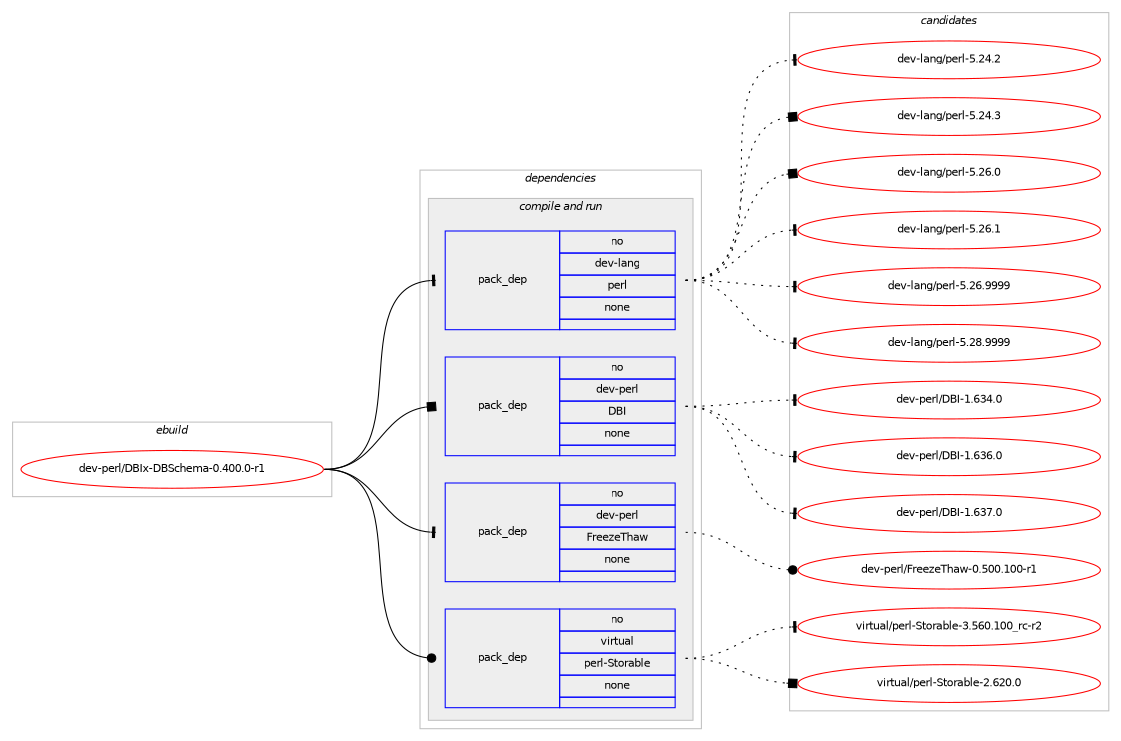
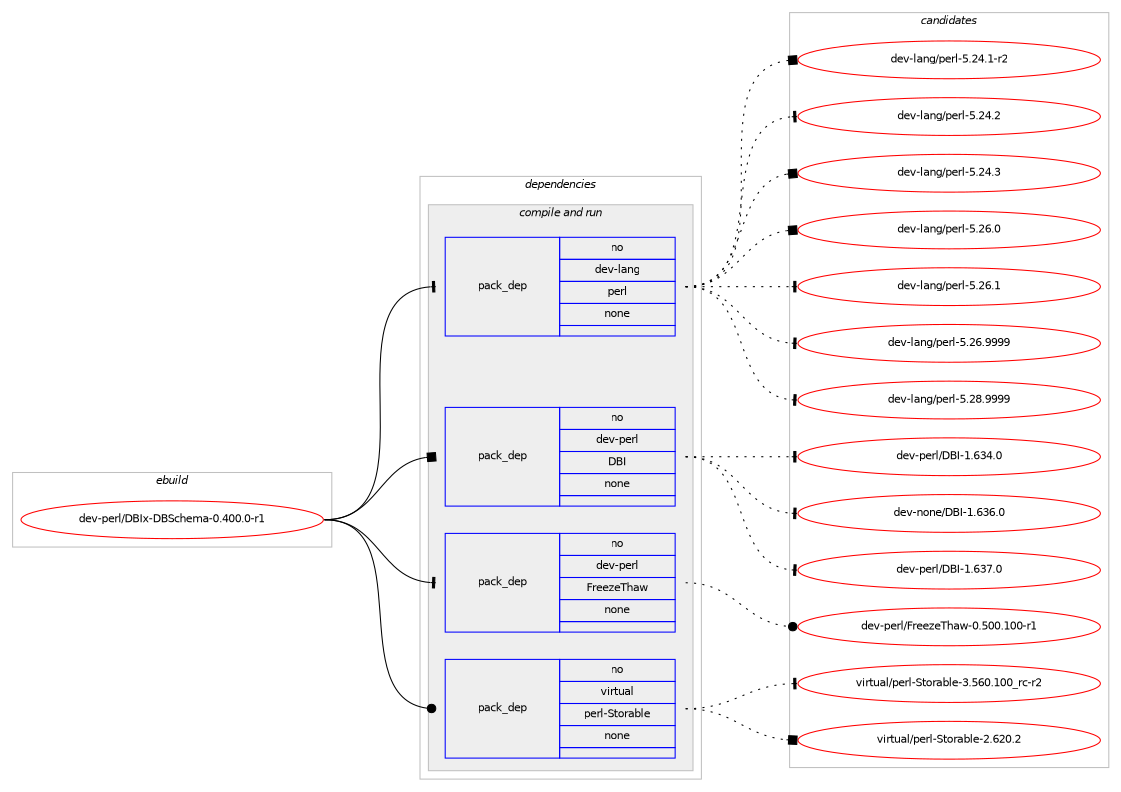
  digraph {
    compound=true
    concentrate=true
    fontname=Helvetica
    fontsize=10
    newrank=true
    rankdir=LR
    ranksep=1.5
    node [color=red fontname=Helvetica fontsize=10]
    edge [arrowhead=tee headport=w style=dotted tailport=e weight=100]
    n1 [label="dev-perl/DBIx-DBSchema-0.400.0-r1" width=4]
    n2 [color=blue label=<<TABLE BORDER="0" CELLBORDER="1" CELLSPACING="0" CELLPADDING="4" WIDTH="220"><TR><TD ROWSPAN="6" CELLPADDING="30">pack_dep</TD></TR><TR><TD WIDTH="110">no</TD></TR><TR><TD>dev-lang</TD></TR><TR><TD>perl</TD></TR><TR><TD>none</TD></TR><TR><TD></TD></TR></TABLE>> shape=none]
    n3 [color=blue label=<<TABLE BORDER="0" CELLBORDER="1" CELLSPACING="0" CELLPADDING="4" WIDTH="220"><TR><TD ROWSPAN="6" CELLPADDING="30">pack_dep</TD></TR><TR><TD WIDTH="110">no</TD></TR><TR><TD>dev-perl</TD></TR><TR><TD>DBI</TD></TR><TR><TD>none</TD></TR><TR><TD></TD></TR></TABLE>> shape=none]
    n4 [color=blue label=<<TABLE BORDER="0" CELLBORDER="1" CELLSPACING="0" CELLPADDING="4" WIDTH="220"><TR><TD ROWSPAN="6" CELLPADDING="30">pack_dep</TD></TR><TR><TD WIDTH="110">no</TD></TR><TR><TD>dev-perl</TD></TR><TR><TD>FreezeThaw</TD></TR><TR><TD>none</TD></TR><TR><TD></TD></TR></TABLE>> shape=none]
    n5 [color=blue label=<<TABLE BORDER="0" CELLBORDER="1" CELLSPACING="0" CELLPADDING="4" WIDTH="220"><TR><TD ROWSPAN="6" CELLPADDING="30">pack_dep</TD></TR><TR><TD WIDTH="110">no</TD></TR><TR><TD>virtual</TD></TR><TR><TD>perl-Storable</TD></TR><TR><TD>none</TD></TR><TR><TD></TD></TR></TABLE>> shape=none]
+   n6 [label="dev-lang/perl-5.24.1-r2" width=4]
    n7 [label="dev-lang/perl-5.24.2" width=4]
    n8 [label="dev-lang/perl-5.24.3" width=4]
    n9 [label="dev-lang/perl-5.26.0" width=4]
    n10 [label="dev-lang/perl-5.26.1" width=4]
    n11 [label="dev-lang/perl-5.26.9999" width=4]
    n12 [label="dev-lang/perl-5.28.9999" width=4]
    n13 [label="dev-perl/DBI-1.634.0" width=4]
-   n14 [label="dev-perl/DBI-1.636.0" width=4]
+   n14 [label="dev-none/DBI-1.636.0" width=4]
    n15 [label="dev-perl/DBI-1.637.0" width=4]
    n16 [label="dev-perl/FreezeThaw-0.500.100-r1" width=4]
    n17 [label="virtual/perl-Storable-3.560.100_rc-r2" width=4]
-   n18 [label="virtual/perl-Storable-2.620.0" width=4]
+   n18 [label="virtual/perl-Storable-2.620.2" width=4]
    subgraph cluster_1 {
      color=gray
      label=<<i>ebuild</i>>
      rank=same
      n1
    }
    subgraph cluster_2 {
      color=gray
      label=<<i>dependencies</i>>
      subgraph cluster_3 {
        color=gray
        fillcolor="#eeeeee"
        label=<<i>compile</i>>
        style=filled
      }
      subgraph cluster_4 {
        color=gray
        fillcolor="#eeeeee"
        label=<<i>compile and run</i>>
        style=filled
        subgraph sub_5 {
          color=gray
          fillcolor="#eeeeee"
          label=<<i>compile and run</i>>
          style=filled
          n2
        }
        subgraph sub_6 {
          color=gray
          fillcolor="#eeeeee"
          label=<<i>compile and run</i>>
          style=filled
          n3
        }
        subgraph sub_7 {
          color=gray
          fillcolor="#eeeeee"
          label=<<i>compile and run</i>>
          style=filled
          n4
        }
        subgraph sub_8 {
          color=gray
          fillcolor="#eeeeee"
          label=<<i>compile and run</i>>
          style=filled
          n5
        }
      }
      subgraph cluster_9 {
        color=gray
        fillcolor="#eeeeee"
        label=<<i>run</i>>
        style=filled
      }
    }
    subgraph cluster_10 {
      color=gray
      label=<<i>candidates</i>>
      rank=same
      subgraph sub_11 {
        color=black
        label=<<i>candidates</i>>
        nodesep=1
        rank=same
+       n6
        n7
        n8
        n9
        n10
        n11
        n12
      }
      subgraph sub_12 {
        color=black
        label=<<i>candidates</i>>
        nodesep=1
        rank=same
        n13
        n14
        n15
      }
      subgraph sub_13 {
        color=black
        label=<<i>candidates</i>>
        nodesep=1
        rank=same
        n16
      }
      subgraph sub_14 {
        color=black
        label=<<i>candidates</i>>
        nodesep=1
        rank=same
        n17
        n18
      }
    }
    n1 -> n2 [style=solid weight=20]
    n1 -> n3 [arrowhead=box style=solid weight=20]
    n1 -> n4 [style=solid weight=20]
    n1 -> n5 [arrowhead=dot style=solid weight=20]
+   n2 -> n6 [arrowhead=box]
    n2 -> n7
    n2 -> n8 [arrowhead=box]
    n2 -> n9 [arrowhead=box]
    n2 -> n10
    n2 -> n11
    n2 -> n12
    n3 -> n13
    n3 -> n14
    n3 -> n15
    n4 -> n16 [arrowhead=dot]
    n5 -> n17
    n5 -> n18 [arrowhead=box]
  }
